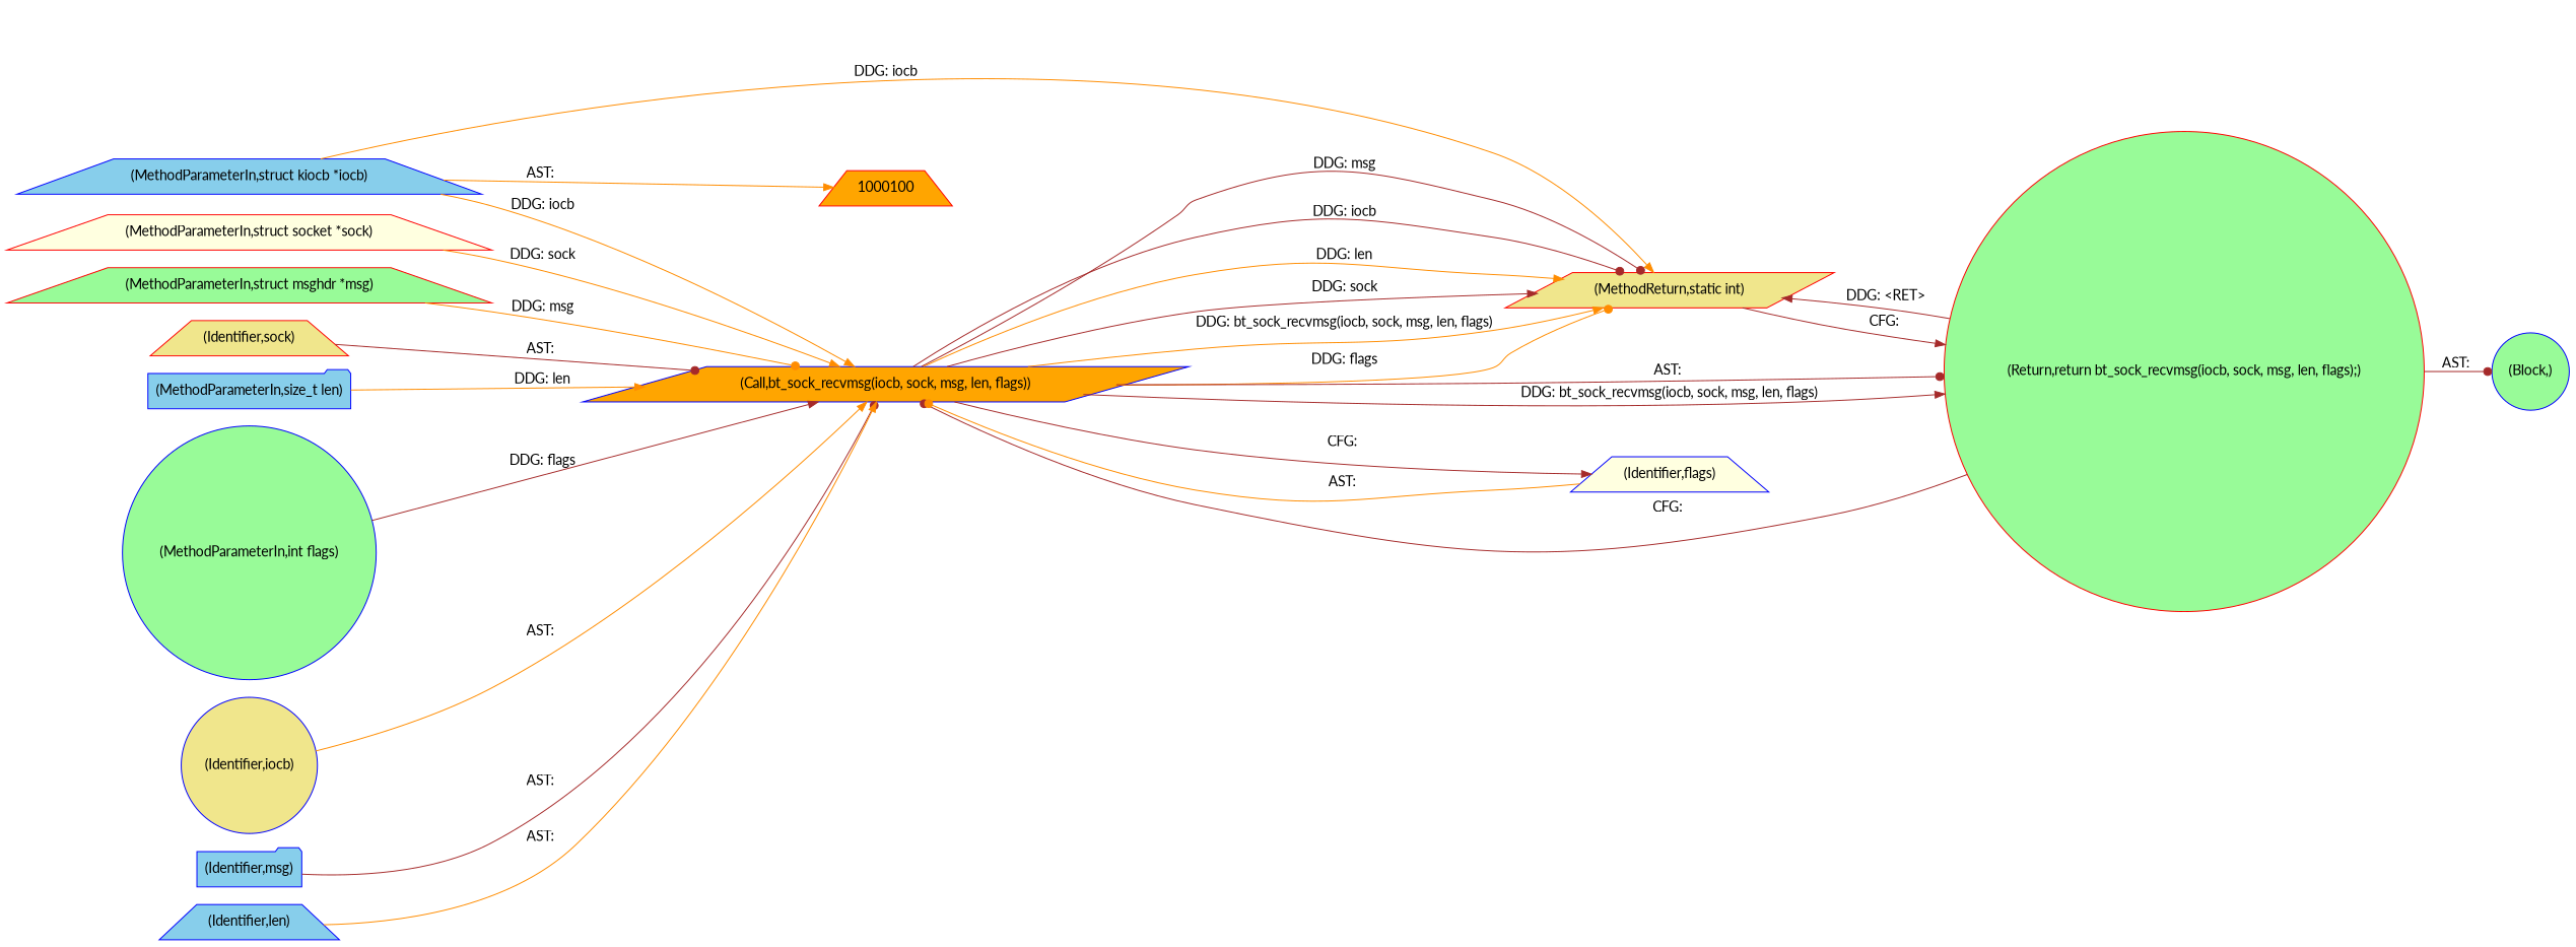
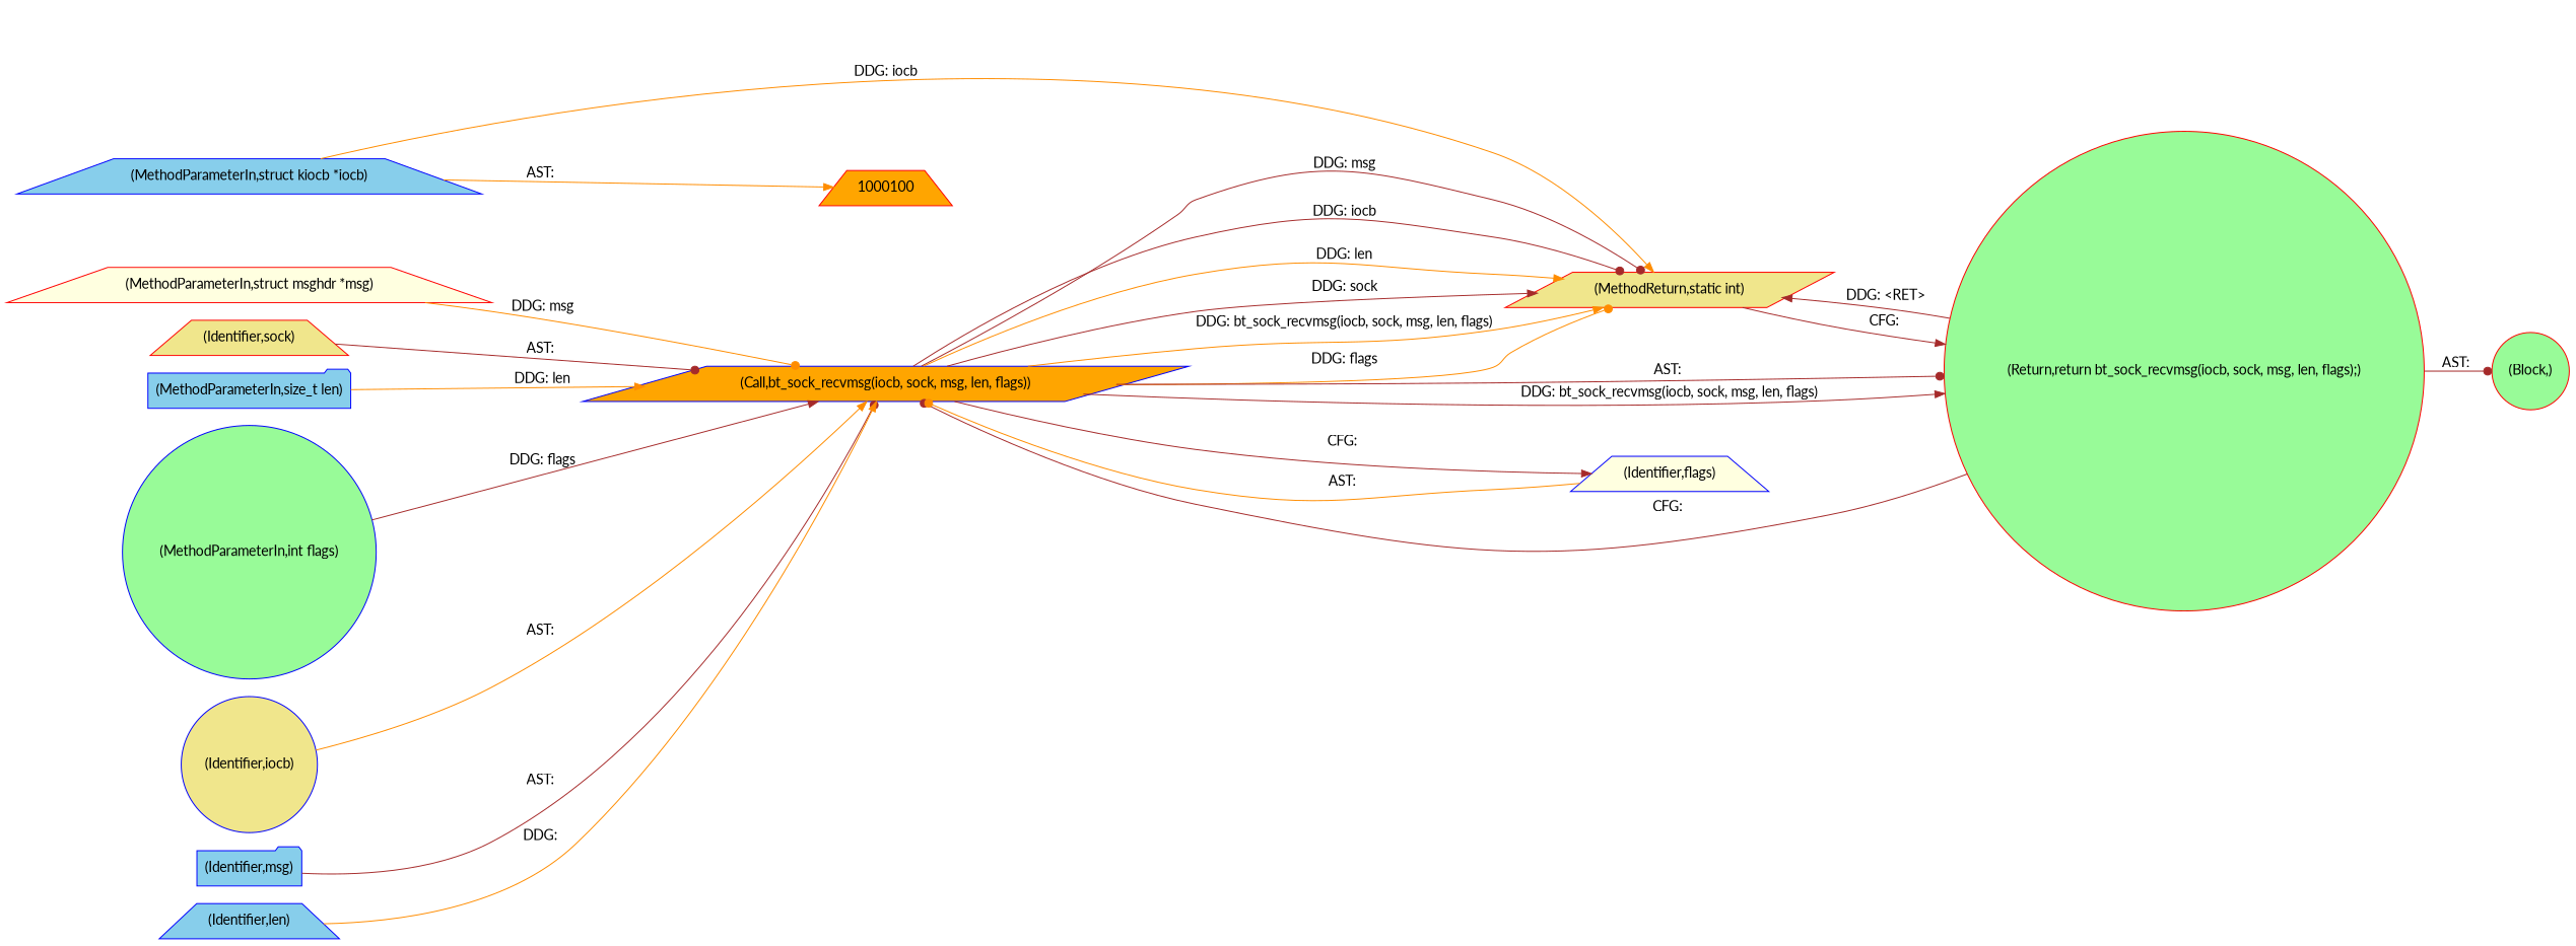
  digraph {
    fontname=Lato
    rankdir=LR
    node [color=blue fillcolor=skyblue fontname=Lato shape=trapezium style=filled]
    edge [arrowhead=normal color=brown fontname=Lato]
    n1 [label="(MethodParameterIn,struct kiocb *iocb)"]
    n2 [fillcolor=orange label="(Call,bt_sock_recvmsg(iocb, sock, msg, len, flags))" shape=parallelogram]
    n3 [color=red fillcolor=khaki label="(MethodReturn,static int)" shape=parallelogram]
    1000100 [color=red fillcolor=orange]
    n5 [color=red fillcolor=palegreen label="(Return,return bt_sock_recvmsg(iocb, sock, msg, len, flags);)" shape=circle]
    n6 [fillcolor=lightyellow label="(Identifier,flags)"]
-   n7 [fillcolor=palegreen label="(Block,)" shape=circle]
-   n8 [color=red fillcolor=lightyellow label="(MethodParameterIn,struct socket *sock)"]
-   n9 [color=red fillcolor=palegreen label="(MethodParameterIn,struct msghdr *msg)"]
+   n7 [color=red fillcolor=palegreen label="(Block,)" shape=circle]
+   n9 [color=red fillcolor=lightyellow label="(MethodParameterIn,struct msghdr *msg)"]
    n10 [color=red fillcolor=khaki label="(Identifier,sock)"]
    n11 [label="(MethodParameterIn,size_t len)" shape=folder]
    n12 [fillcolor=palegreen label="(MethodParameterIn,int flags)" shape=circle]
    n13 [fillcolor=khaki label="(Identifier,iocb)" shape=circle]
    n14 [label="(Identifier,msg)" shape=folder]
    n15 [label="(Identifier,len)"]
-   n1 -> n2 [color=darkorange label="DDG: iocb"]
    n1 -> n3 [color=darkorange label="DDG: iocb"]
    n1 -> 1000100 [color=darkorange label="AST: "]
    n2 -> n3 [arrowhead=dot label="DDG: msg"]
    n2 -> n3 [arrowhead=dot label="DDG: iocb"]
    n2 -> n3 [color=darkorange label="DDG: len"]
    n2 -> n3 [label="DDG: sock"]
    n2 -> n3 [color=darkorange label="DDG: bt_sock_recvmsg(iocb, sock, msg, len, flags)"]
    n2 -> n3 [arrowhead=dot color=darkorange label="DDG: flags"]
    n2 -> n5 [arrowhead=dot label="AST: "]
    n2 -> n5 [label="DDG: bt_sock_recvmsg(iocb, sock, msg, len, flags)"]
    n2 -> n6 [label="CFG: "]
    n3 -> n5 [label="CFG: "]
    n5 -> n2 [arrowhead=dot label="CFG: "]
    n5 -> n3 [label="DDG: <RET>"]
    n5 -> n7 [arrowhead=dot label="AST: "]
    n6 -> n2 [arrowhead=dot color=darkorange label="AST: "]
-   n8 -> n2 [color=darkorange label="DDG: sock"]
    n9 -> n2 [arrowhead=dot color=darkorange label="DDG: msg"]
    n10 -> n2 [arrowhead=dot label="AST: "]
    n11 -> n2 [color=darkorange label="DDG: len"]
    n12 -> n2 [label="DDG: flags"]
    n13 -> n2 [color=darkorange label="AST: "]
    n14 -> n2 [arrowhead=dot label="AST: "]
-   n15 -> n2 [color=darkorange label="AST: "]
+   n15 -> n2 [color=darkorange label="DDG: "]
  }
